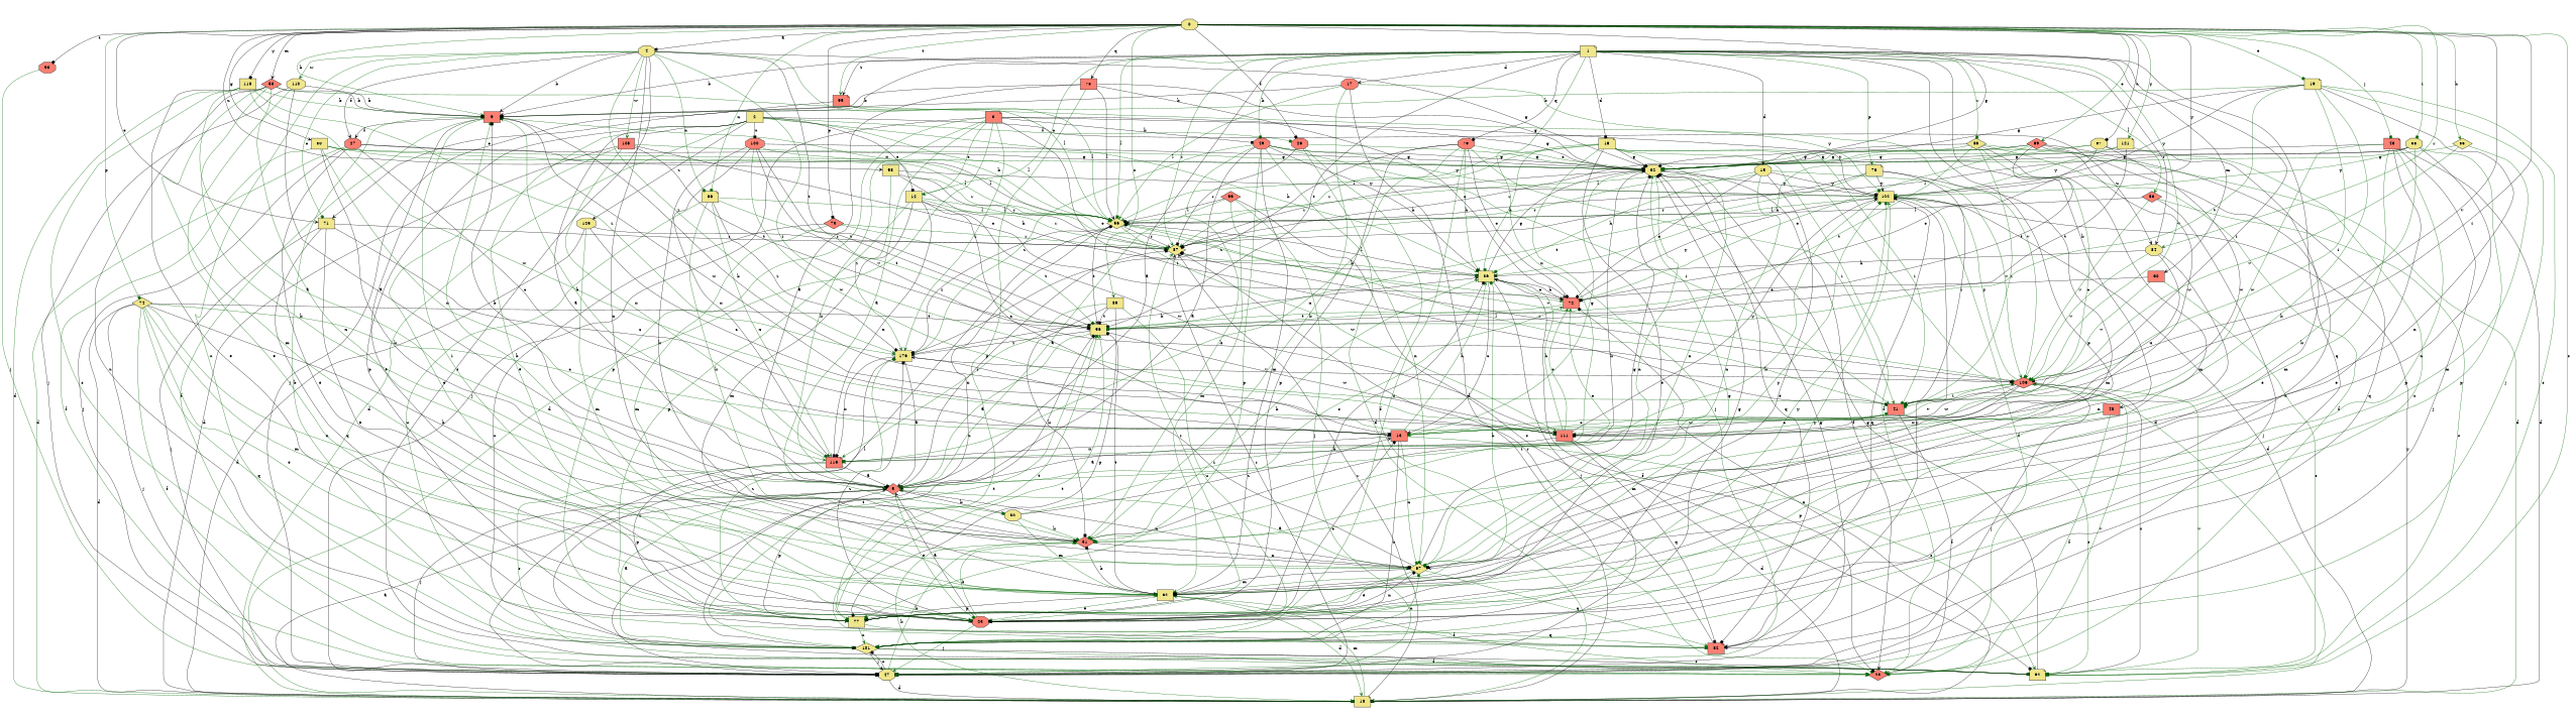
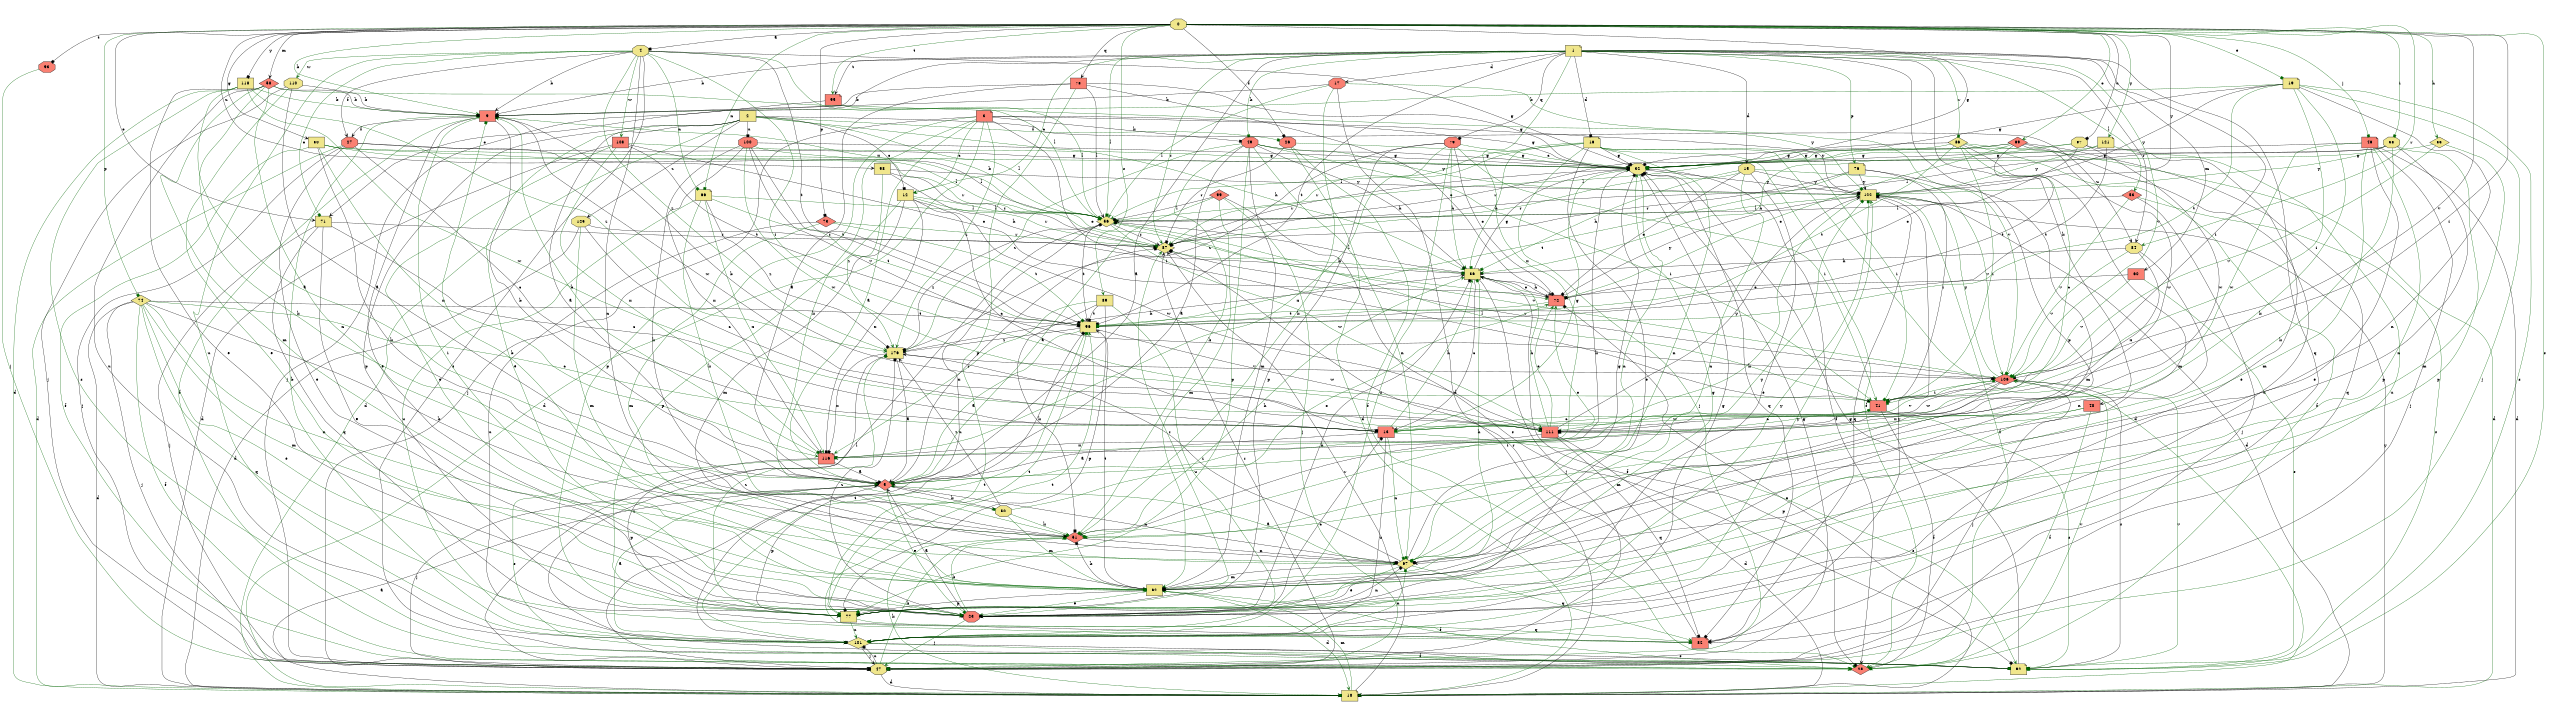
  strict digraph {
    node [fillcolor=khaki shape=octagon style=filled]
    edge [arrowhead=vee color=black]
    0
    4
    9 [fillcolor=salmon shape=box]
    19 [shape=note]
    26 [fillcolor=salmon]
    30 [shape=box]
    32
    33 [shape=diamond]
    38
    41 [fillcolor=salmon shape=box]
    46 [fillcolor=salmon shape=note]
    n12 [fillcolor=salmon label=58 shape=diamond]
    66 [shape=note]
    69 [fillcolor=salmon shape=diamond]
    71 [shape=note]
    73 [fillcolor=salmon shape=diamond]
    74 [shape=diamond]
    78 [fillcolor=salmon shape=box]
    84
    89 [shape=box]
    92 [shape=note]
    93 [fillcolor=salmon]
    95 [fillcolor=salmon shape=note]
    97
    98 [shape=box]
    106 [fillcolor=salmon shape=diamond]
    118 [shape=box]
    121 [shape=note]
    122 [shape=box]
    56 [shape=diamond]
    96 [shape=box]
    n32 [label=176 shape=box]
    27 [fillcolor=salmon]
    67 [shape=diamond]
    101 [shape=diamond]
    108 [fillcolor=salmon shape=box]
    110
    23 [fillcolor=salmon]
    28 [fillcolor=salmon shape=diamond]
    62 [shape=box]
    111 [fillcolor=salmon shape=box]
    47
    51 [fillcolor=salmon shape=diamond]
    87 [shape=diamond]
    18 [shape=note]
    116 [fillcolor=salmon shape=note]
    82 [fillcolor=salmon shape=note]
    77 [shape=box]
    13 [fillcolor=salmon shape=note]
    72 [fillcolor=salmon shape=note]
    5 [fillcolor=salmon shape=diamond]
    36 [shape=note]
    1 [shape=note]
    12 [shape=box]
    15
    16 [shape=note]
    17 [fillcolor=salmon]
    48 [fillcolor=salmon shape=box]
    49 [fillcolor=salmon]
    53 [fillcolor=salmon shape=diamond]
    60 [fillcolor=salmon shape=box]
    76 [shape=note]
    79 [fillcolor=salmon]
    86 [shape=diamond]
    50
    2 [shape=box]
    100 [fillcolor=salmon]
    125
    99 [fillcolor=salmon shape=diamond]
    3 [fillcolor=salmon shape=note]
    0 -> 4 [arrowhead=box label=a]
    0 -> 9 [color=darkgreen label=b]
    0 -> 19 [arrowhead=box color=darkgreen label=e]
    0 -> 26 [arrowhead=box label=f]
    0 -> 30 [label=g]
    0 -> 32 [arrowhead=box label=g]
    0 -> 33 [color=darkgreen label=h]
    0 -> 38 [arrowhead=box color=darkgreen label=i]
    0 -> 41 [label=i]
    0 -> 46 [arrowhead=box color=darkgreen label=j]
    0 -> n12 [label=m]
    0 -> 66 [arrowhead=box color=darkgreen label=n]
    0 -> 69 [color=darkgreen label=o]
    0 -> 71 [label=o]
    0 -> 73 [arrowhead=box label=p]
    0 -> 74 [arrowhead=box color=darkgreen label=p]
    0 -> 78 [label=q]
    0 -> 84 [color=darkgreen label=r]
    0 -> 89 [color=darkgreen label=s]
    0 -> 92 [arrowhead=box color=darkgreen label=s]
    0 -> 93 [arrowhead=box label=t]
    0 -> 95 [color=darkgreen label=t]
    0 -> 97 [arrowhead=box label=u]
    0 -> 98 [label=u]
    0 -> 106 [arrowhead=box label=v]
    0 -> 118 [arrowhead=box label=y]
    0 -> 121 [color=darkgreen label=y]
    0 -> 122 [label=y]
    4 -> 9 [label=b]
    4 -> 32 [label=g]
    4 -> 41 [arrowhead=box color=darkgreen label=i]
    4 -> 66 [arrowhead=box color=darkgreen label=n]
    4 -> 71 [arrowhead=box color=darkgreen label=o]
    4 -> 92 [arrowhead=box label=s]
    4 -> 56 [arrowhead=box color=darkgreen label=l]
    4 -> 96 [arrowhead=box label=t]
    4 -> n32 [color=darkgreen label=z]
    4 -> 27 [label=f]
    4 -> 67 [label=n]
    4 -> 101 [color=darkgreen label=u]
    4 -> 108 [color=darkgreen label=w]
    4 -> 110 [color=darkgreen label=w]
    9 -> 27 [label=f]
    9 -> 23 [arrowhead=box label=e]
    9 -> 28 [color=darkgreen label=f]
    9 -> 62 [arrowhead=box color=darkgreen label=i]
    9 -> 111 [arrowhead=box label=w]
    19 -> 9 [color=darkgreen label=b]
    19 -> 32 [label=g]
    19 -> 41 [arrowhead=box color=darkgreen label=i]
    19 -> 92 [arrowhead=box color=darkgreen label=s]
    19 -> 122 [arrowhead=box label=y]
    19 -> 96 [arrowhead=box color=darkgreen label=t]
    19 -> 67 [label=n]
    19 -> 47 [color=darkgreen label=j]
    19 -> 51 [color=darkgreen label=k]
    26 -> 32 [color=darkgreen label=g]
    26 -> 28 [arrowhead=box color=darkgreen label=f]
    26 -> 87 [arrowhead=box label=r]
    26 -> 18 [arrowhead=box color=darkgreen label=d]
    30 -> 32 [arrowhead=box color=darkgreen label=x]
    30 -> 56 [arrowhead=box color=darkgreen label=l]
    30 -> 28 [color=darkgreen label=f]
    30 -> 51 [label=k]
    30 -> 87 [color=darkgreen label=r]
    30 -> 116 [color=darkgreen label=x]
    32 -> 122 [arrowhead=box label=y]
    32 -> 67 [arrowhead=box color=darkgreen label=n]
    32 -> 28 [label=f]
    32 -> 51 [label=k]
    32 -> 87 [arrowhead=box label=r]
    32 -> 82 [arrowhead=box label=q]
    33 -> 32 [arrowhead=box color=darkgreen label=g]
    33 -> 106 [color=darkgreen label=v]
    33 -> 62 [color=darkgreen label=m]
    38 -> 32 [arrowhead=box label=g]
    38 -> 122 [arrowhead=box color=darkgreen label=y]
    38 -> 56 [label=l]
    38 -> 67 [arrowhead=box label=n]
    38 -> 51 [arrowhead=box color=darkgreen label=k]
    38 -> 77 [arrowhead=box color=darkgreen label=p]
    41 -> 92 [arrowhead=box color=darkgreen label=s]
    41 -> 56 [arrowhead=box color=darkgreen label=l]
    41 -> 28 [label=f]
    41 -> 111 [color=darkgreen label=w]
    41 -> 13 [color=darkgreen label=c]
    46 -> 32 [label=g]
    46 -> 23 [label=e]
    46 -> 62 [arrowhead=box color=darkgreen label=m]
    46 -> 111 [color=darkgreen label=w]
    46 -> 47 [label=j]
    46 -> 18 [label=d]
    46 -> 77 [arrowhead=box color=darkgreen label=p]
    n12 -> 9 [arrowhead=box label=b]
    n12 -> 122 [arrowhead=box color=darkgreen label=y]
    n12 -> 67 [color=darkgreen label=n]
    n12 -> 101 [arrowhead=box label=u]
    n12 -> 23 [label=e]
    n12 -> 62 [color=darkgreen label=m]
    n12 -> 51 [arrowhead=box color=darkgreen label=k]
    66 -> 56 [color=darkgreen label=l]
    66 -> 96 [arrowhead=box color=darkgreen label=t]
    66 -> n32 [arrowhead=box label=z]
    66 -> 101 [arrowhead=box color=darkgreen label=u]
    66 -> 51 [arrowhead=box color=darkgreen label=k]
    66 -> 116 [color=darkgreen label=x]
    69 -> 32 [label=g]
    69 -> 56 [arrowhead=box color=darkgreen label=l]
    69 -> 96 [arrowhead=box label=t]
    69 -> 101 [label=u]
    69 -> 111 [arrowhead=box label=w]
    69 -> 82 [label=q]
    69 -> 72 [arrowhead=box color=darkgreen label=o]
    71 -> 23 [arrowhead=box label=e]
    71 -> 47 [arrowhead=box label=j]
    71 -> 87 [arrowhead=box label=r]
    71 -> 82 [label=q]
    71 -> 13 [label=c]
    73 -> 96 [arrowhead=box color=darkgreen label=t]
    73 -> 101 [label=u]
    73 -> 62 [color=darkgreen label=m]
    73 -> 87 [color=darkgreen label=r]
    74 -> 96 [arrowhead=box label=t]
    74 -> 67 [color=darkgreen label=n]
    74 -> 23 [color=darkgreen label=e]
    74 -> 28 [arrowhead=box color=darkgreen label=f]
    74 -> 62 [arrowhead=box color=darkgreen label=m]
    74 -> 47 [label=j]
    74 -> 51 [label=k]
    74 -> 18 [label=d]
    74 -> 82 [arrowhead=box color=darkgreen label=q]
    74 -> 13 [color=darkgreen label=c]
    78 -> 9 [arrowhead=box label=b]
    78 -> 32 [label=g]
    78 -> 56 [label=l]
    78 -> 77 [arrowhead=box color=darkgreen label=p]
    78 -> 72 [label=o]
    78 -> 5 [arrowhead=box label=a]
    84 -> 106 [arrowhead=box color=darkgreen label=v]
    84 -> 67 [arrowhead=box label=n]
    84 -> 111 [label=x]
    84 -> 36 [arrowhead=box label=h]
    89 -> 96 [arrowhead=box label=t]
    89 -> 101 [color=darkgreen label=u]
    89 -> 51 [arrowhead=box label=k]
    89 -> 116 [color=darkgreen label=x]
    89 -> 77 [arrowhead=box label=p]
    92 -> 32 [label=g]
    92 -> 106 [color=darkgreen label=v]
    92 -> n32 [arrowhead=box label=z]
    93 -> 47 [arrowhead=box color=darkgreen label=j]
    95 -> 56 [color=darkgreen label=l]
    95 -> 47 [arrowhead=box label=j]
    97 -> 32 [arrowhead=box color=darkgreen label=g]
    97 -> 23 [label=e]
    97 -> 111 [arrowhead=box label=w]
    97 -> 72 [label=o]
    97 -> 36 [color=darkgreen label=h]
    98 -> 122 [label=y]
    98 -> n32 [color=darkgreen label=z]
    98 -> 87 [arrowhead=box label=r]
    98 -> 36 [arrowhead=box label=h]
    106 -> 41 [arrowhead=box color=darkgreen label=i]
    106 -> 92 [label=s]
    106 -> 122 [color=darkgreen label=y]
    106 -> 62 [arrowhead=box label=m]
    106 -> 111 [arrowhead=box label=w]
    106 -> 47 [label=j]
    106 -> 87 [arrowhead=box label=r]
    106 -> 116 [label=x]
    118 -> 9 [arrowhead=box color=darkgreen label=b]
    118 -> 92 [arrowhead=box color=darkgreen label=s]
    118 -> n32 [color=darkgreen label=z]
    118 -> 111 [color=darkgreen label=w]
    118 -> 18 [arrowhead=box color=darkgreen label=d]
    118 -> 5 [color=darkgreen label=a]
    121 -> 32 [arrowhead=box color=darkgreen label=g]
    121 -> 122 [color=darkgreen label=y]
    121 -> 96 [arrowhead=box label=t]
    121 -> 101 [color=darkgreen label=u]
    122 -> 56 [arrowhead=box color=darkgreen label=l]
    122 -> 28 [color=darkgreen label=f]
    122 -> 51 [arrowhead=box color=darkgreen label=k]
    122 -> 18 [arrowhead=box label=d]
    122 -> 82 [label=q]
    56 -> 9 [arrowhead=box color=darkgreen label=b]
    56 -> 106 [color=darkgreen label=v]
    56 -> 96 [label=t]
    56 -> n32 [arrowhead=box label=z]
    56 -> 101 [arrowhead=box label=u]
    56 -> 111 [color=darkgreen label=w]
    56 -> 87 [label=r]
    96 -> n32 [arrowhead=box label=z]
    96 -> 111 [arrowhead=box label=w]
    96 -> 5 [arrowhead=box color=darkgreen label=a]
    n32 -> 106 [label=v]
    n32 -> 116 [arrowhead=box label=x]
    n32 -> 5 [label=a]
    n32 -> 36 [label=h]
    27 -> 32 [label=g]
    27 -> 56 [label=l]
    27 -> 23 [label=e]
    27 -> 47 [label=j]
    27 -> 18 [color=darkgreen label=d]
    27 -> 13 [label=c]
    67 -> 32 [arrowhead=box label=g]
    67 -> 122 [arrowhead=box color=darkgreen label=y]
    67 -> n32 [label=z]
    67 -> 23 [color=darkgreen label=e]
    67 -> 62 [label=m]
    67 -> 82 [color=darkgreen label=q]
    67 -> 5 [arrowhead=box color=darkgreen label=a]
    101 -> 9 [arrowhead=box color=darkgreen label=b]
    101 -> 32 [arrowhead=box label=g]
    101 -> 92 [arrowhead=box label=s]
    101 -> 122 [color=darkgreen label=y]
    101 -> 96 [color=darkgreen label=t]
    101 -> 67 [arrowhead=box color=darkgreen label=n]
    101 -> 28 [color=darkgreen label=f]
    101 -> 47 [label=j]
    101 -> 5 [color=darkgreen label=a]
    108 -> 32 [color=darkgreen label=g]
    108 -> 96 [label=t]
    108 -> 23 [color=darkgreen label=e]
    108 -> 18 [label=d]
    108 -> 116 [arrowhead=box color=darkgreen label=x]
    108 -> 72 [label=o]
    110 -> 9 [arrowhead=box label=b]
    110 -> 23 [color=darkgreen label=e]
    110 -> 47 [label=j]
    110 -> 5 [arrowhead=box label=a]
    23 -> 122 [arrowhead=box color=darkgreen label=y]
    23 -> n32 [arrowhead=box label=z]
    23 -> 67 [arrowhead=box label=n]
    23 -> 47 [color=darkgreen label=j]
    23 -> 51 [arrowhead=box color=darkgreen label=k]
    23 -> 87 [color=darkgreen label=r]
    23 -> 13 [arrowhead=box label=c]
    23 -> 5 [label=a]
    23 -> 36 [arrowhead=box label=h]
    28 -> 106 [color=darkgreen label=v]
    62 -> 9 [arrowhead=box color=darkgreen label=b]
-   62 -> 96 [arrowhead=box label=t]
+   62 -> 96 [label=t]
    62 -> 23 [color=darkgreen label=e]
    62 -> 28 [color=darkgreen label=f]
    62 -> 51 [arrowhead=box label=k]
    62 -> 18 [color=darkgreen label=d]
    62 -> 77 [label=p]
    62 -> 36 [arrowhead=box color=darkgreen label=h]
    111 -> 9 [arrowhead=box label=b]
    111 -> 122 [label=y]
    111 -> 18 [arrowhead=box label=d]
    111 -> 116 [arrowhead=box label=x]
    111 -> 82 [arrowhead=box label=q]
    111 -> 72 [color=darkgreen label=o]
    111 -> 36 [color=darkgreen label=h]
    47 -> 32 [arrowhead=box label=g]
    47 -> 56 [arrowhead=box label=l]
    47 -> 96 [arrowhead=box label=t]
    47 -> 101 [arrowhead=box label=u]
    47 -> 51 [color=darkgreen label=k]
    47 -> 87 [label=r]
    47 -> 18 [arrowhead=box label=d]
    51 -> 67 [arrowhead=box label=n]
    51 -> 36 [color=darkgreen label=h]
    87 -> 36 [arrowhead=box color=darkgreen label=h]
    18 -> 122 [label=y]
    18 -> 62 [color=darkgreen label=m]
    18 -> 51 [color=darkgreen label=k]
    18 -> 87 [label=r]
    18 -> 72 [arrowhead=box label=o]
    18 -> 5 [label=a]
    116 -> 9 [color=darkgreen label=b]
    116 -> 92 [arrowhead=box color=darkgreen label=s]
    116 -> 77 [label=p]
    116 -> 5 [arrowhead=box label=a]
    82 -> 122 [arrowhead=box label=y]
    82 -> 96 [color=darkgreen label=t]
    82 -> 87 [arrowhead=box label=r]
    77 -> 32 [color=darkgreen label=g]
    77 -> 96 [arrowhead=box color=darkgreen label=t]
    77 -> n32 [arrowhead=box color=darkgreen label=z]
    77 -> 101 [color=darkgreen label=u]
    77 -> 82 [color=darkgreen label=q]
    13 -> 32 [color=darkgreen label=g]
    13 -> 92 [color=darkgreen label=s]
    13 -> 106 [arrowhead=box color=darkgreen label=v]
    13 -> 67 [arrowhead=box color=darkgreen label=n]
    13 -> 101 [label=u]
    13 -> 5 [label=a]
    13 -> 36 [color=darkgreen label=h]
    72 -> 122 [label=y]
    72 -> 96 [color=darkgreen label=t]
    72 -> 36 [label=h]
-   5 -> 9 [arrowhead=box label=b]
+   9 -> 5 [arrowhead=box label=b]
    5 -> 41 [arrowhead=box color=darkgreen label=i]
    5 -> 67 [arrowhead=box label=n]
    5 -> 23 [arrowhead=box color=darkgreen label=e]
    5 -> 47 [arrowhead=box label=j]
    5 -> 87 [arrowhead=box label=r]
    5 -> 77 [label=p]
    5 -> 72 [color=darkgreen label=o]
    5 -> 50 [label=k]
    36 -> 32 [arrowhead=box label=g]
    36 -> 56 [arrowhead=box label=l]
    36 -> 28 [arrowhead=box label=f]
    36 -> 47 [arrowhead=box label=j]
    36 -> 13 [label=c]
    36 -> 72 [label=o]
    1 -> 9 [label=b]
    1 -> 41 [label=i]
    1 -> 71 [label=o]
    1 -> 84 [label=r]
    1 -> 95 [label=t]
    1 -> 106 [color=darkgreen label=v]
    1 -> 56 [arrowhead=box color=darkgreen label=l]
    1 -> 96 [arrowhead=box label=t]
    1 -> 87 [color=darkgreen label=r]
    1 -> 116 [color=darkgreen label=x]
    1 -> 82 [label=q]
    1 -> 77 [arrowhead=box label=p]
    1 -> 5 [label=a]
    1 -> 12 [color=darkgreen label=c]
    1 -> 15 [label=d]
    1 -> 16 [arrowhead=box label=d]
    1 -> 17 [label=d]
    1 -> 48 [label=k]
    1 -> 49 [arrowhead=box color=darkgreen label=k]
    1 -> 53 [color=darkgreen label=l]
    1 -> 60 [label=m]
    1 -> 76 [color=darkgreen label=p]
    1 -> 79 [arrowhead=box label=q]
    1 -> 86 [arrowhead=box color=darkgreen label=r]
    12 -> 56 [color=darkgreen label=l]
    12 -> 62 [label=m]
    12 -> 111 [arrowhead=box label=w]
    12 -> 87 [arrowhead=box color=darkgreen label=r]
    12 -> 116 [arrowhead=box label=x]
    12 -> 77 [arrowhead=box color=darkgreen label=p]
    12 -> 13 [arrowhead=box label=c]
    15 -> 106 [color=darkgreen label=v]
    15 -> 122 [arrowhead=box label=y]
    15 -> 67 [arrowhead=box color=darkgreen label=n]
    15 -> 23 [label=e]
    15 -> 87 [color=darkgreen label=r]
    15 -> 72 [arrowhead=box label=o]
    15 -> 36 [arrowhead=box color=darkgreen label=h]
    16 -> 32 [arrowhead=box label=g]
    16 -> 41 [arrowhead=box color=darkgreen label=i]
    16 -> 56 [color=darkgreen label=l]
    16 -> 67 [color=darkgreen label=n]
    16 -> 23 [arrowhead=box label=e]
    16 -> 28 [color=darkgreen label=f]
    16 -> 47 [arrowhead=box color=darkgreen label=j]
    16 -> 87 [color=darkgreen label=r]
    16 -> 18 [color=darkgreen label=d]
    16 -> 36 [arrowhead=box color=darkgreen label=h]
    17 -> 9 [arrowhead=box label=b]
    17 -> 106 [arrowhead=box color=darkgreen label=v]
    17 -> 56 [color=darkgreen label=l]
    17 -> 51 [color=darkgreen label=k]
    17 -> 18 [label=d]
    48 -> 28 [color=darkgreen label=f]
    48 -> 77 [arrowhead=box color=darkgreen label=p]
    48 -> 13 [color=darkgreen label=c]
    49 -> 32 [arrowhead=box label=g]
    49 -> 41 [color=darkgreen label=i]
    49 -> 122 [color=darkgreen label=y]
    49 -> n32 [color=darkgreen label=z]
    49 -> 67 [arrowhead=box color=darkgreen label=n]
    49 -> 62 [arrowhead=box label=m]
    49 -> 51 [arrowhead=box color=darkgreen label=k]
    49 -> 77 [arrowhead=box color=darkgreen label=p]
    49 -> 5 [label=a]
    49 -> 36 [arrowhead=box label=h]
    53 -> 92 [arrowhead=box color=darkgreen label=s]
    53 -> 106 [color=darkgreen label=v]
    53 -> 56 [label=l]
    53 -> 47 [arrowhead=box label=j]
    60 -> 92 [color=darkgreen label=s]
    60 -> 106 [color=darkgreen label=v]
    60 -> 72 [arrowhead=box label=o]
    76 -> 41 [label=i]
    76 -> 122 [label=y]
    76 -> 96 [arrowhead=box color=darkgreen label=t]
    76 -> 62 [label=m]
    76 -> 87 [label=r]
    79 -> 32 [arrowhead=box color=darkgreen label=c]
    79 -> 41 [color=darkgreen label=i]
    79 -> n32 [arrowhead=box label=z]
    79 -> 101 [arrowhead=box color=darkgreen label=u]
    79 -> 116 [arrowhead=box color=darkgreen label=x]
    79 -> 77 [label=p]
    79 -> 72 [arrowhead=box label=o]
    79 -> 36 [color=darkgreen label=h]
    86 -> 32 [arrowhead=box color=darkgreen label=g]
    86 -> 41 [arrowhead=box color=darkgreen label=i]
    86 -> 96 [arrowhead=box color=darkgreen label=t]
    86 -> 28 [arrowhead=box color=darkgreen label=f]
    86 -> 62 [arrowhead=box label=m]
    86 -> 87 [arrowhead=box label=r]
    86 -> 18 [color=darkgreen label=d]
    86 -> 13 [arrowhead=box color=darkgreen label=c]
-   50 -> 13 [label=z]
+   50 -> n32 [label=z]
    50 -> 62 [arrowhead=box color=darkgreen label=m]
    50 -> 51 [color=darkgreen label=k]
    50 -> 72 [color=darkgreen label=o]
    2 -> 26 [arrowhead=box color=darkgreen label=f]
    2 -> 84 [label=u]
    2 -> 56 [arrowhead=box color=darkgreen label=l]
    2 -> 23 [color=darkgreen label=e]
    2 -> 18 [color=darkgreen label=d]
    2 -> 77 [label=p]
    2 -> 5 [arrowhead=box label=a]
    2 -> 36 [color=darkgreen label=h]
    2 -> 12 [arrowhead=box label=c]
    2 -> 100 [arrowhead=box label=u]
    2 -> 125 [label=z]
    100 -> 32 [arrowhead=box label=g]
    100 -> 106 [arrowhead=box label=v]
    100 -> 96 [label=t]
    100 -> 111 [color=darkgreen label=w]
    100 -> 51 [label=k]
    100 -> 116 [label=x]
    100 -> 72 [color=darkgreen label=o]
    125 -> 62 [arrowhead=box color=darkgreen label=m]
    125 -> 87 [label=r]
    125 -> 18 [arrowhead=box label=d]
    125 -> 13 [arrowhead=box label=c]
    99 -> 92 [arrowhead=box label=s]
    99 -> 56 [arrowhead=box label=l]
    99 -> 62 [color=darkgreen label=m]
    99 -> 47 [arrowhead=box color=darkgreen label=j]
    99 -> 5 [color=darkgreen label=a]
    3 -> 32 [label=g]
    3 -> 41 [label=i]
    3 -> 122 [label=y]
    3 -> n32 [color=darkgreen label=z]
    3 -> 47 [label=j]
    3 -> 18 [arrowhead=box color=darkgreen label=d]
    3 -> 77 [color=darkgreen label=p]
    3 -> 5 [color=darkgreen label=a]
    3 -> 12 [color=darkgreen label=c]
    3 -> 49 [arrowhead=box label=k]
    3 -> 50 [arrowhead=box color=darkgreen label=k]
  }
